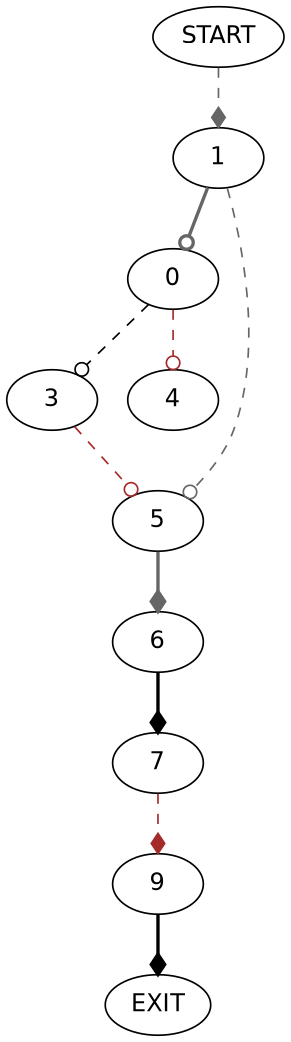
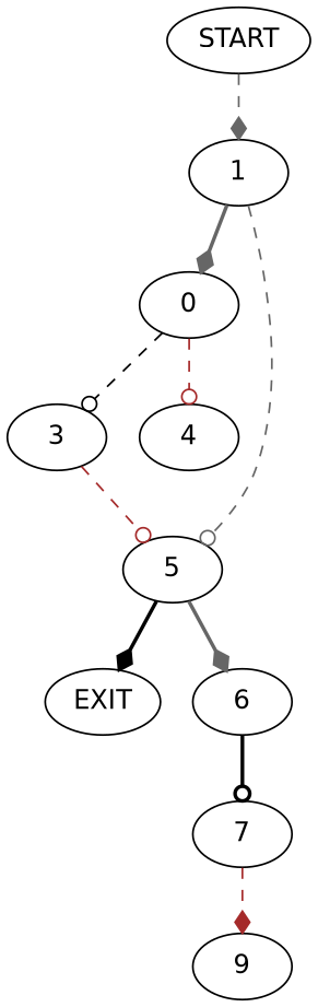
  digraph {
    fontname="DejaVu Sans"
    node [fontname="DejaVu Sans"]
    edge [arrowhead=odot color=gray40 fontname="DejaVu Sans" style=dashed]
    n1 [label=START]
    1
    n3 [label=0]
    5
    n5 [label=EXIT]
    3
    4
    6
    7
    9
    n1 -> 1 [arrowhead=diamond]
-   1 -> n3 [style=bold]
+   1 -> n3 [arrowhead=diamond style=bold]
    1 -> 5
    n3 -> 3 [color=black]
    n3 -> 4 [color=brown]
    5 -> 6 [arrowhead=diamond style=bold]
    3 -> 5 [color=brown]
-   6 -> 7 [arrowhead=diamond color=black style=bold]
+   6 -> 7 [color=black style=bold]
    7 -> 9 [arrowhead=diamond color=brown]
-   9 -> n5 [arrowhead=diamond color=black style=bold]
+   5 -> n5 [arrowhead=diamond color=black style=bold]
  }
